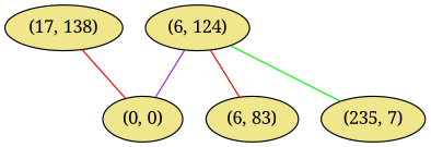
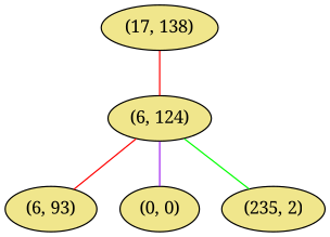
  graph {
    fontname="Noto Serif"
    node [fillcolor=khaki fontname="Noto Serif" style=filled]
    edge [color=red fontname="Noto Serif" weight=1]
    "(17, 138)"
    "(6, 124)"
-   "(6, 83)"
+   "(6, 83)" [label="(6, 93)"]
    "(0, 0)"
-   "(235, 7)"
-   "(17, 138)" -- "(0, 0)"
+   "(235, 7)" [label="(235, 2)"]
+   "(17, 138)" -- "(6, 124)"
    "(6, 124)" -- "(6, 83)"
    "(6, 124)" -- "(0, 0)" [color=purple weight=4]
    "(6, 124)" -- "(235, 7)" [color=green weight=2]
  }
